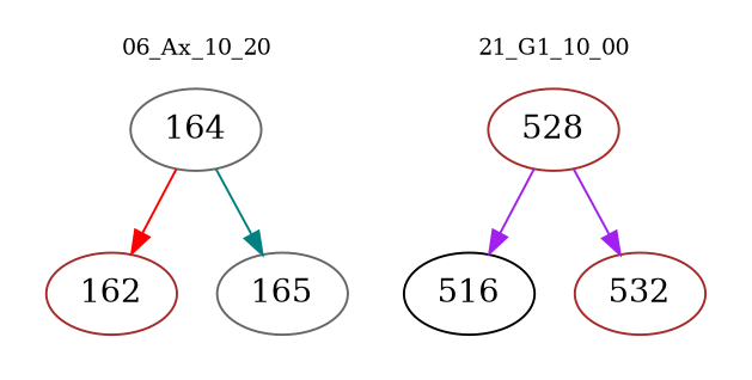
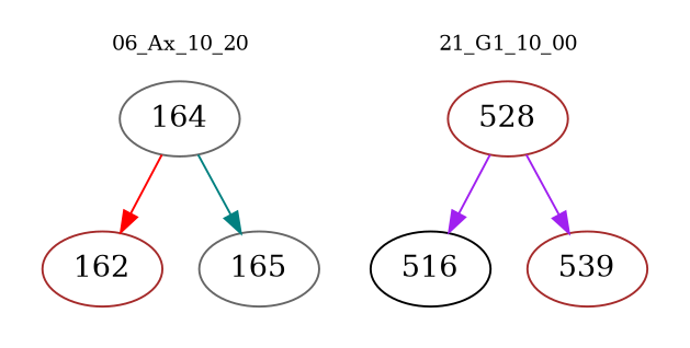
  digraph {
    node [color=brown]
    edge [color=purple]
    n1 [color=gray40 label=164]
    n2 [label=162]
    n3 [color=gray40 label=165]
    n4 [label=528]
    n5 [color=black label=516]
-   n6 [label=532]
+   n6 [label=539]
    subgraph cluster_1 {
      color=white
      fontsize=10
      label="06_Ax_10_20"
      n1
      n2
      n3
    }
    subgraph cluster_2 {
      color=white
      fontsize=10
      label="21_G1_10_00"
      n4
      n5
      n6
    }
    n1 -> n2 [color=red]
    n1 -> n3 [color=teal]
    n4 -> n5
    n4 -> n6
  }
